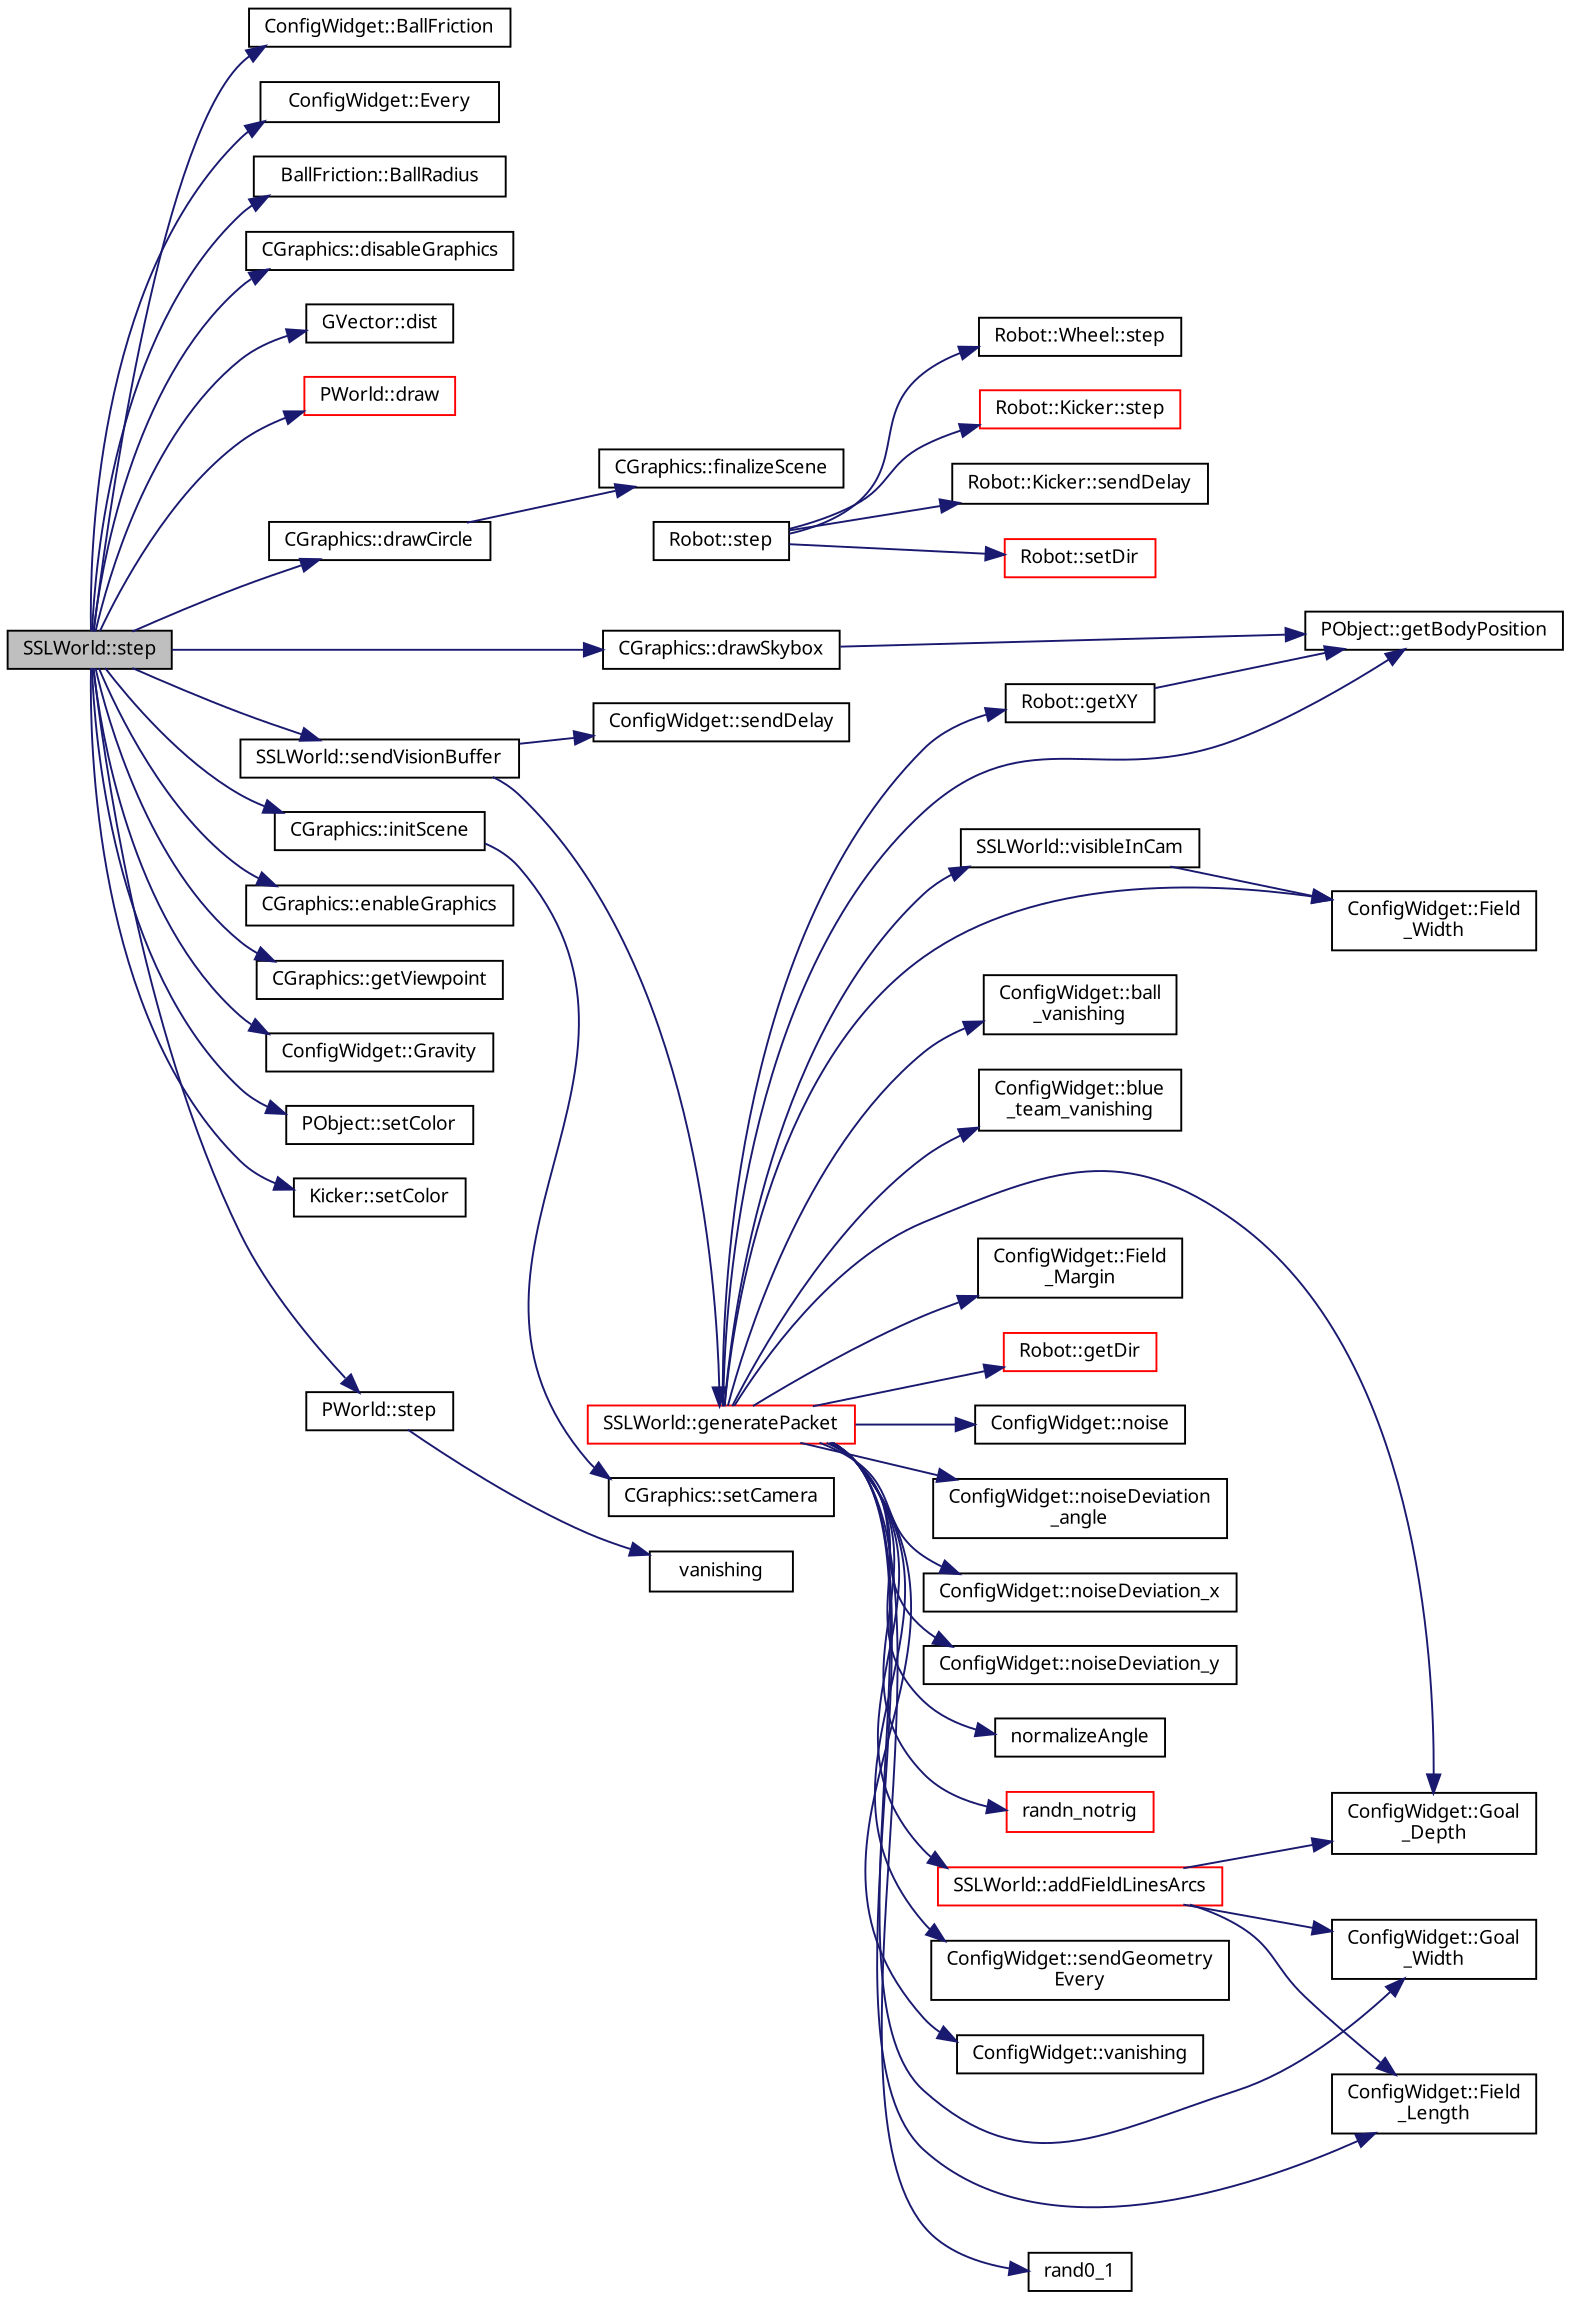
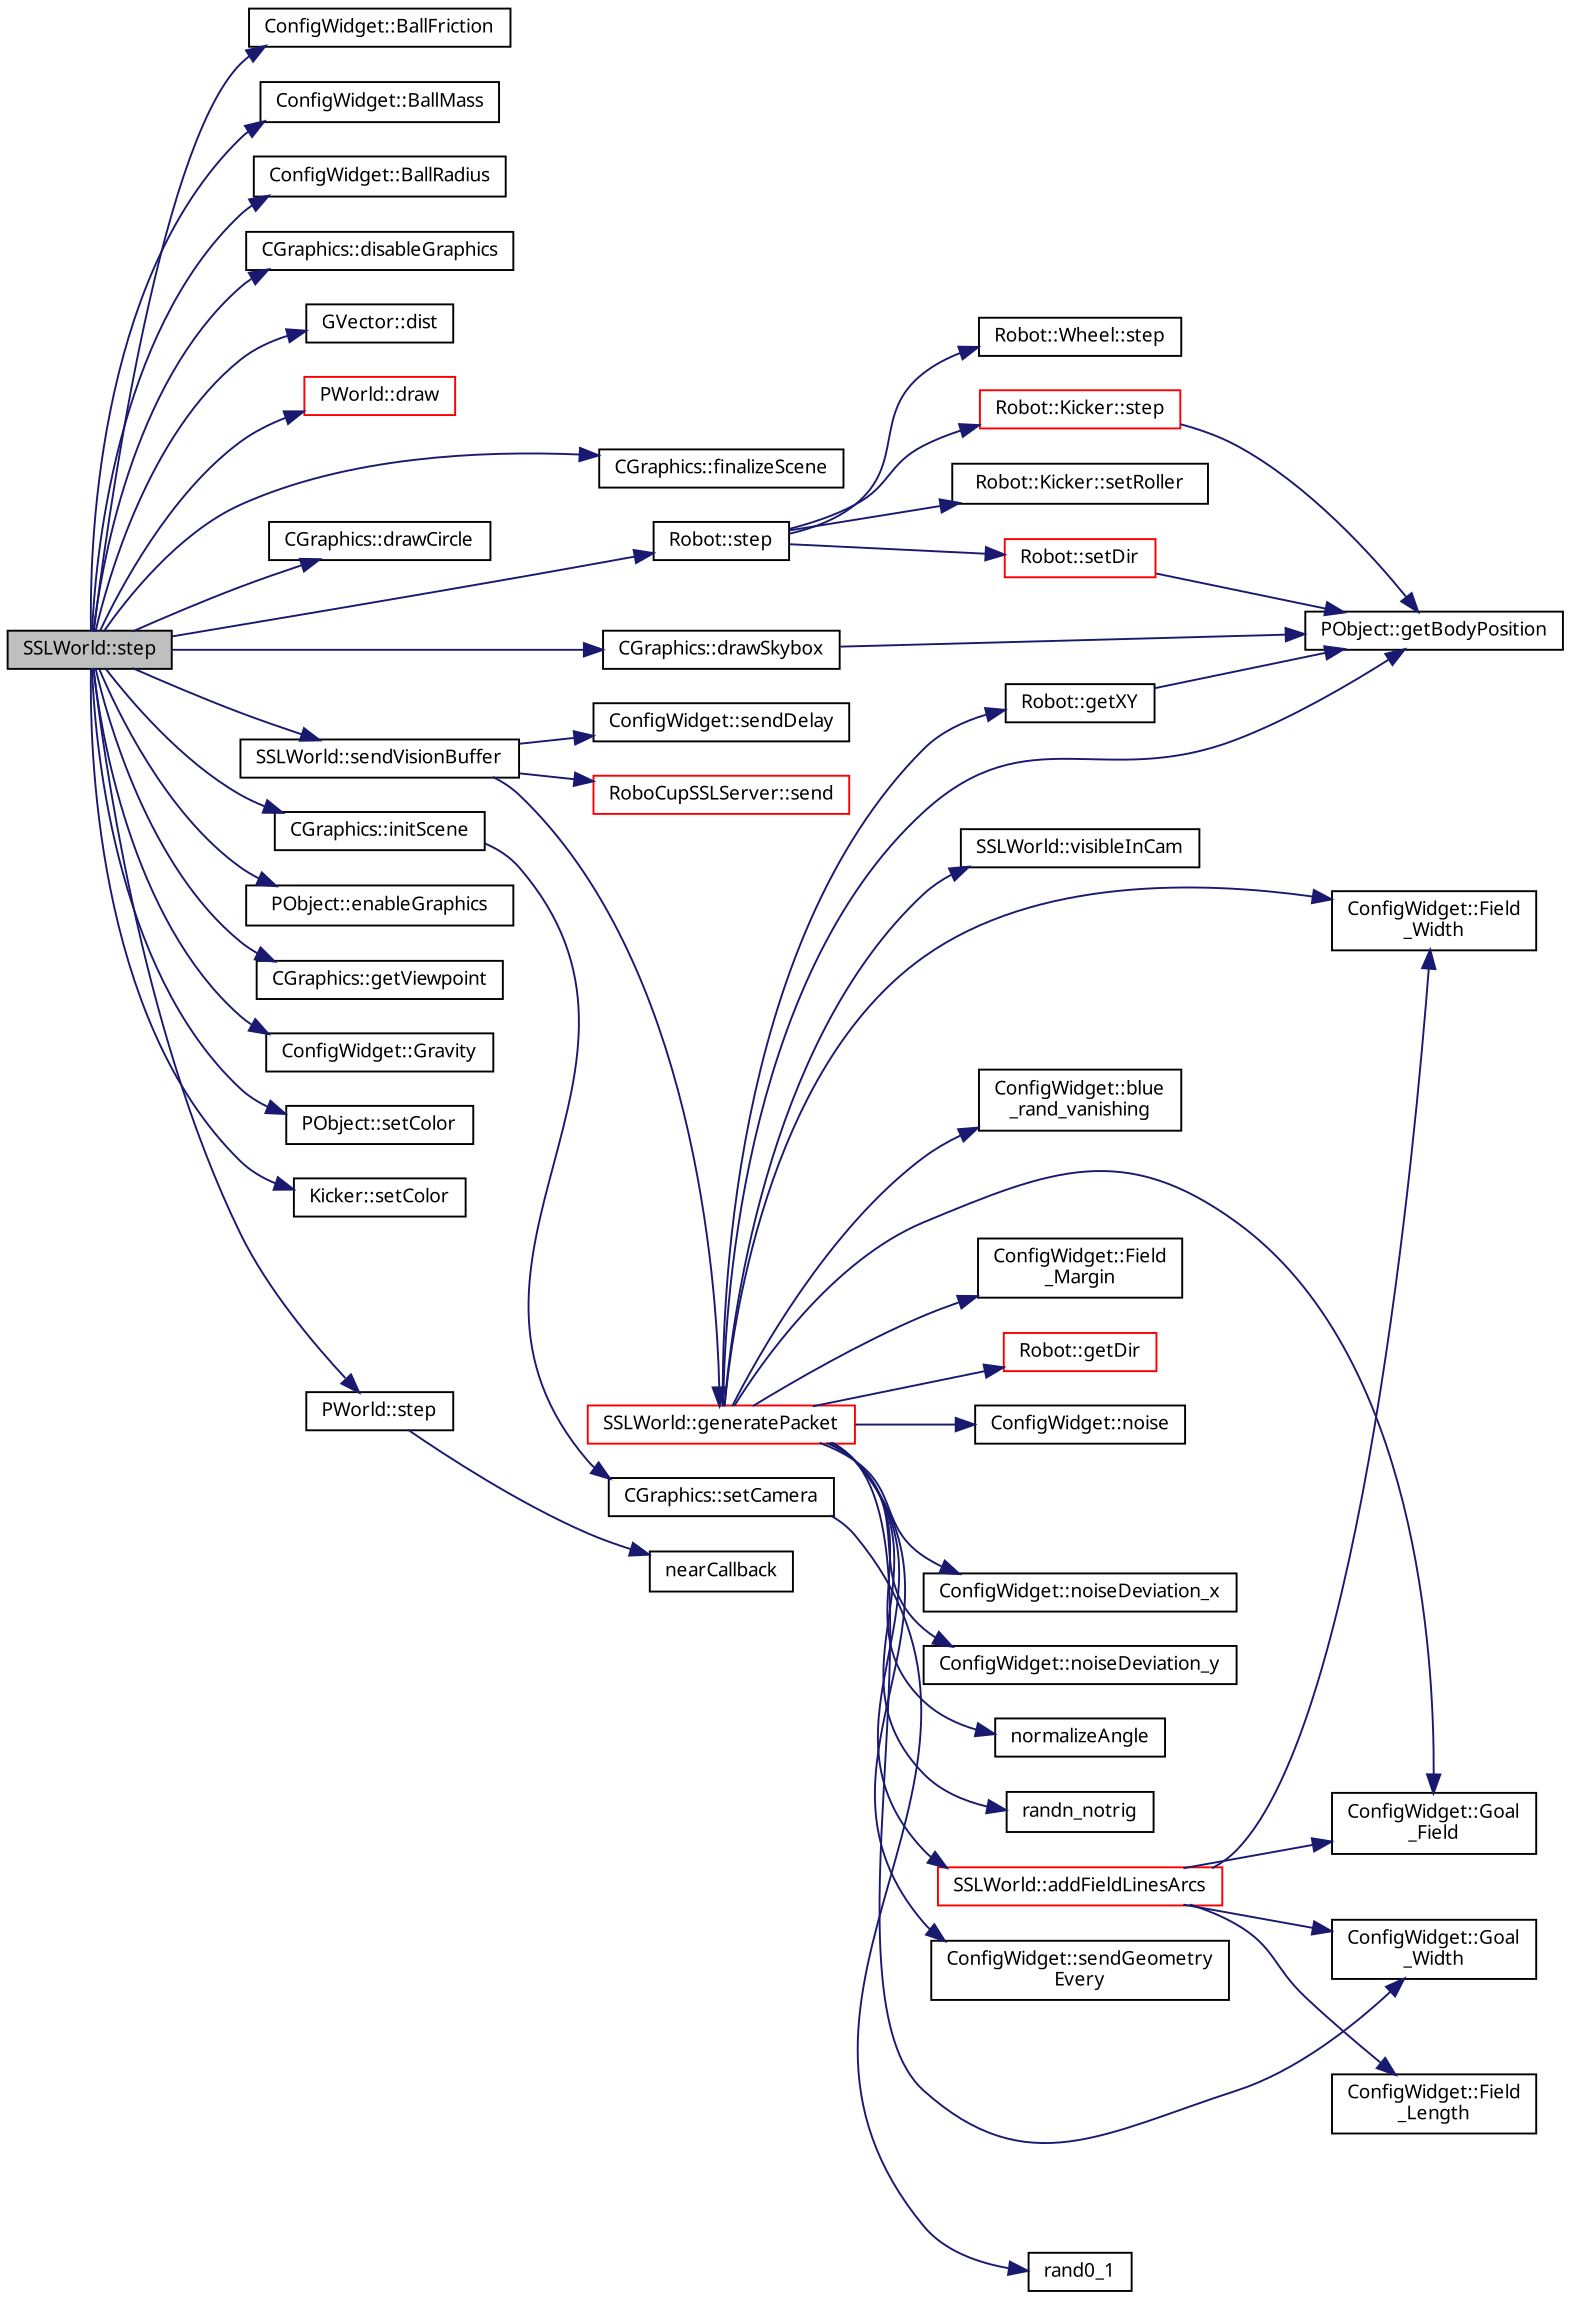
  digraph {
    fontname="Noto Sans"
    rankdir=LR
    node [color=black fillcolor=white fontname="Noto Sans" fontsize=10 shape=record style=filled]
    edge [color=midnightblue fontname="Noto Sans" fontsize=10 labelfontname=Helvetica labelfontsize=10 style=solid]
    n1 [fillcolor=grey75 fontcolor=black height=0.2 label="SSLWorld::step" width=0.4]
    n2 [height=0.2 label="ConfigWidget::BallFriction" width=0.4]
-   n3 [height=0.2 label="ConfigWidget::Every" width=0.4]
-   n4 [height=0.2 label="BallFriction::BallRadius" width=0.4]
+   n3 [height=0.2 label="ConfigWidget::BallMass" width=0.4]
+   n4 [height=0.2 label="ConfigWidget::BallRadius" width=0.4]
    n5 [height=0.2 label="CGraphics::disableGraphics" width=0.4]
    n6 [height=0.2 label="GVector::dist" width=0.4]
    n7 [color=red height=0.2 label="PWorld::draw" width=0.4]
    n8 [height=0.2 label="CGraphics::drawCircle" width=0.4]
    n9 [height=0.2 label="CGraphics::drawSkybox" width=0.4]
-   n10 [height=0.2 label="CGraphics::enableGraphics" width=0.4]
+   n10 [height=0.2 label="PObject::enableGraphics" width=0.4]
    n11 [height=0.2 label="CGraphics::finalizeScene" width=0.4]
    n12 [height=0.2 label="CGraphics::getViewpoint" width=0.4]
    n13 [height=0.2 label="ConfigWidget::Gravity" width=0.4]
    n14 [height=0.2 label="CGraphics::initScene" width=0.4]
    n15 [height=0.2 label="SSLWorld::sendVisionBuffer" width=0.4]
    n16 [height=0.2 label="PObject::setColor" width=0.4]
    n17 [height=0.2 label="Kicker::setColor" width=0.4]
    n18 [height=0.2 label="PWorld::step" width=0.4]
    n19 [height=0.2 label="Robot::step" width=0.4]
    n20 [height=0.2 label="PObject::getBodyPosition" width=0.4]
    n21 [height=0.2 label="CGraphics::setCamera" width=0.4]
    n22 [color=red height=0.2 label="SSLWorld::generatePacket" width=0.4]
+   n23 [color=red height=0.2 label="RoboCupSSLServer::send" width=0.4]
    n24 [height=0.2 label="ConfigWidget::sendDelay" width=0.4]
-   n25 [height=0.2 label=vanishing width=0.4]
+   n25 [height=0.2 label=nearCallback width=0.4]
    n26 [color=red height=0.2 label="Robot::setDir" width=0.4]
-   n27 [height=0.2 label="Robot::Kicker::sendDelay" width=0.4]
+   n27 [height=0.2 label="Robot::Kicker::setRoller" width=0.4]
    n28 [height=0.2 label="Robot::Wheel::step" width=0.4]
    n29 [color=red height=0.2 label="Robot::Kicker::step" width=0.4]
    n30 [color=red height=0.2 label="SSLWorld::addFieldLinesArcs" width=0.4]
    n31 [height=0.2 label="ConfigWidget::Field\l_Length" width=0.4]
    n32 [height=0.2 label="ConfigWidget::Field\l_Width" width=0.4]
-   n33 [height=0.2 label="ConfigWidget::Goal\l_Depth" width=0.4]
+   n33 [height=0.2 label="ConfigWidget::Goal\l_Field" width=0.4]
    n34 [height=0.2 label="ConfigWidget::Goal\l_Width" width=0.4]
-   n35 [height=0.2 label="ConfigWidget::ball\l_vanishing" width=0.4]
-   n36 [height=0.2 label="ConfigWidget::blue\l_team_vanishing" width=0.4]
+   n36 [height=0.2 label="ConfigWidget::blue\l_rand_vanishing" width=0.4]
    n37 [height=0.2 label="ConfigWidget::Field\l_Margin" width=0.4]
    n38 [color=red height=0.2 label="Robot::getDir" width=0.4]
    n39 [height=0.2 label="Robot::getXY" width=0.4]
    n40 [height=0.2 label="ConfigWidget::noise" width=0.4]
-   n41 [height=0.2 label="ConfigWidget::noiseDeviation\l_angle" width=0.4]
    n42 [height=0.2 label="ConfigWidget::noiseDeviation_x" width=0.4]
    n43 [height=0.2 label="ConfigWidget::noiseDeviation_y" width=0.4]
    n44 [height=0.2 label=normalizeAngle width=0.4]
    n45 [height=0.2 label=rand0_1 width=0.4]
-   n46 [color=red height=0.2 label=randn_notrig width=0.4]
+   n46 [height=0.2 label=randn_notrig width=0.4]
    n47 [height=0.2 label="ConfigWidget::sendGeometry\lEvery" width=0.4]
-   n48 [height=0.2 label="ConfigWidget::vanishing" width=0.4]
    n49 [height=0.2 label="SSLWorld::visibleInCam" width=0.4]
    n1 -> n2
    n1 -> n3
    n1 -> n4
    n1 -> n5
    n1 -> n6
    n1 -> n7
    n1 -> n8
    n1 -> n9
    n1 -> n10
-   n8 -> n11
+   n1 -> n11
    n1 -> n12
    n1 -> n13
    n1 -> n14
    n1 -> n15
    n1 -> n16
    n1 -> n17
    n1 -> n18
+   n1 -> n19
    n9 -> n20
    n14 -> n21
    n15 -> n22
+   n15 -> n23
    n15 -> n24
    n18 -> n25
    n19 -> n26
    n19 -> n27
    n19 -> n28
    n19 -> n29
    n22 -> n20
    n22 -> n30
-   n22 -> n31
    n22 -> n32
    n22 -> n33
    n22 -> n34
-   n22 -> n35
    n22 -> n36
    n22 -> n37
    n22 -> n38
    n22 -> n39
    n22 -> n40
-   n22 -> n41
    n22 -> n42
    n22 -> n43
    n22 -> n44
-   n22 -> n45
+   n21 -> n45
    n22 -> n46
    n22 -> n47
-   n22 -> n48
    n22 -> n49
+   n26 -> n20
+   n29 -> n20
    n30 -> n31
-   n49 -> n32
+   n30 -> n32
    n30 -> n33
    n30 -> n34
    n39 -> n20
  }
